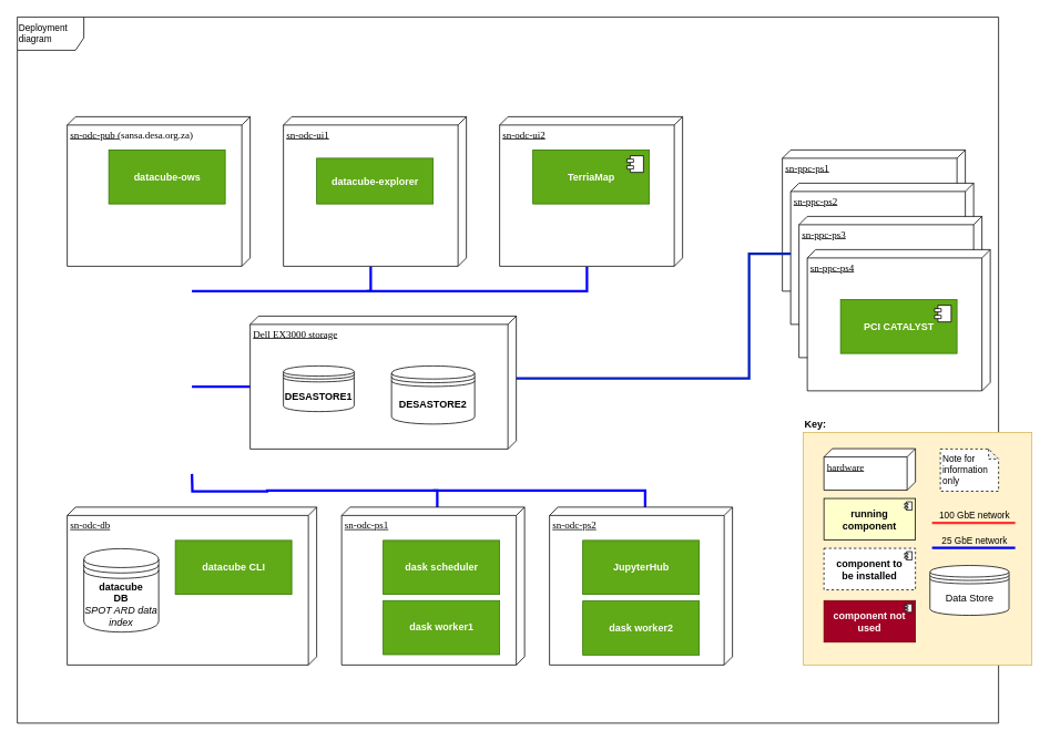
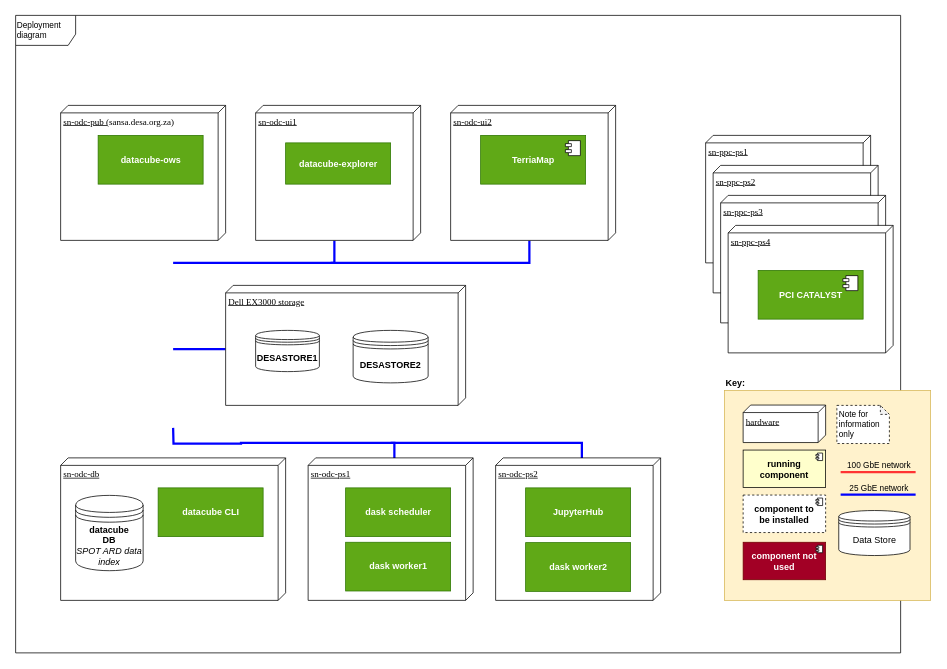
  <mxCell id="0" />
  <mxCell id="1" value="Frames" style="" parent="0" />
  <mxCell id="2" value="Deployment diagram" style="shape=umlFrame;whiteSpace=wrap;html=1;labelBackgroundColor=none;comic=0;fontSize=11;align=left;width=80;height=40;sketch=0;shadow=0;swimlaneFillColor=none;fillColor=none;" parent="1" vertex="1"><mxGeometry x="20" y="20" width="1180" height="850" as="geometry" /></mxCell>
  <mxCell id="3" style="" parent="0" />
  <mxCell id="4" value="sn-odc-db" style="verticalAlign=top;align=left;spacingTop=8;spacingLeft=2;spacingRight=12;shape=cube;size=10;direction=south;fontStyle=4;html=1;rounded=0;shadow=0;comic=0;labelBackgroundColor=none;strokeWidth=1;fontFamily=Verdana;fontSize=12" parent="3" vertex="1"><mxGeometry x="80" y="610" width="300" height="190" as="geometry" /></mxCell>
  <mxCell id="5" value="&lt;u&gt;sn-odc-pub (&lt;/u&gt;sansa.desa.org.za)" style="verticalAlign=top;align=left;spacingTop=8;spacingLeft=2;spacingRight=12;shape=cube;size=10;direction=south;fontStyle=0;html=1;rounded=0;shadow=0;comic=0;labelBackgroundColor=none;strokeWidth=1;fontFamily=Verdana;fontSize=12" parent="3" vertex="1"><mxGeometry x="80" y="140" width="220" height="180" as="geometry" /></mxCell>
  <mxCell id="6" style="edgeStyle=orthogonalEdgeStyle;rounded=0;orthogonalLoop=1;jettySize=auto;html=1;exitX=0;exitY=0;exitDx=180;exitDy=115;exitPerimeter=0;endArrow=none;endFill=0;strokeColor=#0000FF;strokeWidth=3;fontSize=11;" parent="3" source="7" edge="1"><mxGeometry relative="1" as="geometry"><mxPoint x="230" y="350" as="targetPoint" /><Array as="points"><mxPoint x="445" y="350" /></Array></mxGeometry></mxCell>
  <mxCell id="7" value="sn-odc-ui1" style="verticalAlign=top;align=left;spacingTop=8;spacingLeft=2;spacingRight=12;shape=cube;size=10;direction=south;fontStyle=4;html=1;rounded=0;shadow=0;comic=0;labelBackgroundColor=none;strokeWidth=1;fontFamily=Verdana;fontSize=12" parent="3" vertex="1"><mxGeometry x="340" y="140" width="220" height="180" as="geometry" /></mxCell>
  <mxCell id="8" style="edgeStyle=orthogonalEdgeStyle;rounded=0;orthogonalLoop=1;jettySize=auto;html=1;exitX=0;exitY=0;exitDx=180;exitDy=115;exitPerimeter=0;strokeWidth=3;fontSize=11;endArrow=none;endFill=0;strokeColor=#0000FF;" parent="3" source="9" edge="1"><mxGeometry relative="1" as="geometry"><mxPoint x="440" y="350" as="targetPoint" /><Array as="points"><mxPoint x="705" y="350" /></Array></mxGeometry></mxCell>
  <mxCell id="9" value="sn-odc-ui2" style="verticalAlign=top;align=left;spacingTop=8;spacingLeft=2;spacingRight=12;shape=cube;size=10;direction=south;fontStyle=4;html=1;rounded=0;shadow=0;comic=0;labelBackgroundColor=none;strokeWidth=1;fontFamily=Verdana;fontSize=12" parent="3" vertex="1"><mxGeometry x="600" y="140" width="220" height="180" as="geometry" /></mxCell>
  <mxCell id="10" value="&lt;b&gt;TerriaMap&lt;/b&gt;" style="html=1;dropTarget=0;fillColor=#60a917;fontColor=#ffffff;strokeColor=#2D7600;" parent="3" vertex="1"><mxGeometry x="640" y="180" width="140" height="65" as="geometry" /></mxCell>
  <mxCell id="11" value="" style="shape=module;jettyWidth=8;jettyHeight=4;" parent="10" vertex="1"><mxGeometry x="1" width="20" height="20" relative="1" as="geometry"><mxPoint x="-27" y="7" as="offset" /></mxGeometry></mxCell>
  <mxCell id="12" value="&lt;b&gt;datacube CLI&lt;/b&gt;" style="html=1;dropTarget=0;fillColor=#60a917;fontColor=#ffffff;strokeColor=#2D7600;" parent="3" vertex="1"><mxGeometry x="210" y="650" width="140" height="65" as="geometry" /></mxCell>
  <mxCell id="13" value="&lt;b&gt;datacube-explorer&lt;/b&gt;" style="html=1;dropTarget=0;fillColor=#60a917;fontColor=#ffffff;strokeColor=#2D7600;" parent="3" vertex="1"><mxGeometry x="380" y="190" width="140" height="55" as="geometry" /></mxCell>
  <mxCell id="14" value="&lt;b&gt;datacube-ows&lt;/b&gt;" style="html=1;dropTarget=0;fillColor=#60a917;fontColor=#ffffff;strokeColor=#2D7600;" parent="3" vertex="1"><mxGeometry x="130" y="180" width="140" height="65" as="geometry" /></mxCell>
  <mxCell id="15" style="edgeStyle=orthogonalEdgeStyle;rounded=0;orthogonalLoop=1;jettySize=auto;html=1;exitX=0;exitY=0;exitDx=0;exitDy=105;exitPerimeter=0;endArrow=none;endFill=0;strokeColor=#0000FF;strokeWidth=3;fontSize=11;" parent="3" source="16" edge="1"><mxGeometry relative="1" as="geometry"><mxPoint x="230" y="570" as="targetPoint" /></mxGeometry></mxCell>
  <mxCell id="16" value="sn-odc-ps1" style="verticalAlign=top;align=left;spacingTop=8;spacingLeft=2;spacingRight=12;shape=cube;size=10;direction=south;fontStyle=4;html=1;rounded=0;shadow=0;comic=0;labelBackgroundColor=none;strokeWidth=1;fontFamily=Verdana;fontSize=12" parent="3" vertex="1"><mxGeometry x="410" y="610" width="220" height="190" as="geometry" /></mxCell>
  <mxCell id="17" style="edgeStyle=orthogonalEdgeStyle;rounded=0;orthogonalLoop=1;jettySize=auto;html=1;exitX=0;exitY=0;exitDx=0;exitDy=105;exitPerimeter=0;endArrow=none;endFill=0;strokeColor=#0000FF;strokeWidth=3;fontSize=11;" parent="3" source="18" edge="1"><mxGeometry relative="1" as="geometry"><mxPoint x="520" y="590" as="targetPoint" /><Array as="points"><mxPoint x="775" y="590" /><mxPoint x="520" y="590" /></Array></mxGeometry></mxCell>
  <mxCell id="18" value="sn-odc-ps2" style="verticalAlign=top;align=left;spacingTop=8;spacingLeft=2;spacingRight=12;shape=cube;size=10;direction=south;fontStyle=4;html=1;rounded=0;shadow=0;comic=0;labelBackgroundColor=none;strokeWidth=1;fontFamily=Verdana;fontSize=12" parent="3" vertex="1"><mxGeometry x="660" y="610" width="220" height="190" as="geometry" /></mxCell>
  <mxCell id="19" value="&lt;b&gt;JupyterHub&lt;/b&gt;" style="html=1;dropTarget=0;fillColor=#60a917;fontColor=#ffffff;strokeColor=#2D7600;" parent="3" vertex="1"><mxGeometry x="700" y="650" width="140" height="65" as="geometry" /></mxCell>
  <mxCell id="20" value="&lt;b&gt;dask worker1&lt;/b&gt;" style="html=1;dropTarget=0;fillColor=#60a917;fontColor=#ffffff;strokeColor=#2D7600;" parent="3" vertex="1"><mxGeometry x="460" y="722.5" width="140" height="65" as="geometry" /></mxCell>
  <mxCell id="21" value="&lt;b&gt;dask worker2&lt;/b&gt;" style="html=1;dropTarget=0;fillColor=#60a917;fontColor=#ffffff;strokeColor=#2D7600;" parent="3" vertex="1"><mxGeometry x="700" y="723" width="140" height="65" as="geometry" /></mxCell>
  <mxCell id="22" value="&lt;b&gt;dask scheduler&lt;/b&gt;" style="html=1;dropTarget=0;fillColor=#60a917;fontColor=#ffffff;strokeColor=#2D7600;" parent="3" vertex="1"><mxGeometry x="460" y="650" width="140" height="65" as="geometry" /></mxCell>
  <mxCell id="23" style="edgeStyle=orthogonalEdgeStyle;rounded=0;orthogonalLoop=1;jettySize=auto;html=1;exitX=0;exitY=0;exitDx=85;exitDy=320;exitPerimeter=0;endArrow=none;endFill=0;strokeColor=#0000FF;strokeWidth=3;fontSize=11;" parent="3" source="24" edge="1"><mxGeometry relative="1" as="geometry"><mxPoint x="230" y="465.032" as="targetPoint" /></mxGeometry></mxCell>
  <mxCell id="24" value="Dell EX3000 storage" style="verticalAlign=top;align=left;spacingTop=8;spacingLeft=2;spacingRight=12;shape=cube;size=10;direction=south;fontStyle=4;html=1;rounded=0;shadow=0;comic=0;labelBackgroundColor=none;strokeWidth=1;fontFamily=Verdana;fontSize=12" parent="3" vertex="1"><mxGeometry x="300" y="380" width="320" height="160" as="geometry" /></mxCell>
  <mxCell id="25" value="&lt;b&gt;DESASTORE1&lt;/b&gt;" style="shape=datastore;whiteSpace=wrap;html=1;align=center;" parent="3" vertex="1"><mxGeometry x="340" y="440" width="85" height="55" as="geometry" /></mxCell>
  <mxCell id="26" value="&lt;b&gt;DESASTORE2&lt;/b&gt;" style="shape=datastore;whiteSpace=wrap;html=1;align=center;" parent="3" vertex="1"><mxGeometry x="470" y="440" width="100" height="70" as="geometry" /></mxCell>
  <mxCell id="27" value="sn-ppc-ps1" style="verticalAlign=top;align=left;spacingTop=8;spacingLeft=2;spacingRight=12;shape=cube;size=10;direction=south;fontStyle=4;html=1;rounded=0;shadow=0;comic=0;labelBackgroundColor=none;strokeWidth=1;fontFamily=Verdana;fontSize=12" parent="3" vertex="1"><mxGeometry x="940" y="180" width="220" height="170" as="geometry" /></mxCell>
  <mxCell id="28" value="sn-ppc-ps2" style="verticalAlign=top;align=left;spacingTop=8;spacingLeft=2;spacingRight=12;shape=cube;size=10;direction=south;fontStyle=4;html=1;rounded=0;shadow=0;comic=0;labelBackgroundColor=none;strokeWidth=1;fontFamily=Verdana;fontSize=12" parent="3" vertex="1"><mxGeometry x="950" y="220" width="220" height="170" as="geometry" /></mxCell>
  <mxCell id="29" value="sn-ppc-ps3" style="verticalAlign=top;align=left;spacingTop=8;spacingLeft=2;spacingRight=12;shape=cube;size=10;direction=south;fontStyle=4;html=1;rounded=0;shadow=0;comic=0;labelBackgroundColor=none;strokeWidth=1;fontFamily=Verdana;fontSize=12" parent="3" vertex="1"><mxGeometry x="960" y="260" width="220" height="170" as="geometry" /></mxCell>
  <mxCell id="30" value="sn-ppc-ps4" style="verticalAlign=top;align=left;spacingTop=8;spacingLeft=2;spacingRight=12;shape=cube;size=10;direction=south;fontStyle=4;html=1;rounded=0;shadow=0;comic=0;labelBackgroundColor=none;strokeWidth=1;fontFamily=Verdana;fontSize=12" parent="3" vertex="1"><mxGeometry x="970" y="300" width="220" height="170" as="geometry" /></mxCell>
  <mxCell id="31" value="&lt;b&gt;PCI CATALYST&lt;br&gt;&lt;/b&gt;" style="html=1;dropTarget=0;fillColor=#60a917;fontColor=#ffffff;strokeColor=#2D7600;" parent="3" vertex="1"><mxGeometry x="1010" y="360" width="140" height="65" as="geometry" /></mxCell>
  <mxCell id="32" value="" style="shape=module;jettyWidth=8;jettyHeight=4;" parent="31" vertex="1"><mxGeometry x="1" width="20" height="20" relative="1" as="geometry"><mxPoint x="-27" y="7" as="offset" /></mxGeometry></mxCell>
- <mxCell id="33" value="" style="endArrow=none;html=1;fontSize=11;exitX=0;exitY=0;exitDx=75;exitDy=0;exitPerimeter=0;strokeWidth=3;strokeColor=#001DBC;edgeStyle=orthogonalEdgeStyle;rounded=0;fillColor=#0050ef;" parent="3" source="24" target="28" edge="1"><mxGeometry width="50" height="50" relative="1" as="geometry"><mxPoint x="720" y="400" as="sourcePoint" /><mxPoint x="920" y="375" as="targetPoint" /><Array as="points"><mxPoint x="900" y="455" /><mxPoint x="900" y="305" /></Array></mxGeometry></mxCell>
  <mxCell id="34" value="&lt;b&gt;datacube&lt;/b&gt;&lt;br&gt;&lt;b&gt;DB&lt;/b&gt;&lt;br&gt;&lt;i&gt;SPOT ARD data index&lt;/i&gt;" style="shape=datastore;whiteSpace=wrap;html=1;align=center;" parent="3" vertex="1"><mxGeometry x="100" y="660" width="90" height="100.43" as="geometry" /></mxCell>
  <mxCell id="35" value="Key:" style="text;html=1;strokeColor=none;fillColor=none;align=center;verticalAlign=middle;whiteSpace=wrap;rounded=0;fontStyle=1" parent="3" vertex="1"><mxGeometry x="960" y="500" width="40.0" height="20.0" as="geometry" /></mxCell>
  <mxCell id="36" value="" style="rounded=0;whiteSpace=wrap;html=1;align=left;verticalAlign=top;labelPosition=center;verticalLabelPosition=middle;fillColor=#fff2cc;strokeColor=#d6b656;" parent="3" vertex="1"><mxGeometry x="965" y="520" width="275" height="280" as="geometry" /></mxCell>
  <mxCell id="37" value="&lt;b&gt;running component&lt;/b&gt;" style="html=1;dropTarget=0;whiteSpace=wrap;imageAspect=0;fillColor=#FFFFCC;" parent="3" vertex="1"><mxGeometry x="990" y="599.57" width="110" height="50" as="geometry" /></mxCell>
  <mxCell id="38" value="" style="shape=module;jettyWidth=4;jettyHeight=2;part=0;dropTarget=0;container=0;autosize=1;" parent="37" vertex="1"><mxGeometry x="1" width="9" height="10" relative="1" as="geometry"><mxPoint x="-13" y="4" as="offset" /></mxGeometry></mxCell>
  <mxCell id="39" value="hardware" style="verticalAlign=top;align=left;spacingTop=8;spacingLeft=2;spacingRight=12;shape=cube;size=10;direction=south;fontStyle=4;html=1;rounded=0;shadow=0;comic=0;labelBackgroundColor=none;strokeWidth=1;fontFamily=Verdana;fontSize=12" parent="3" vertex="1"><mxGeometry x="990" y="539.57" width="110" height="50" as="geometry" /></mxCell>
  <mxCell id="40" value="Data Store" style="shape=datastore;whiteSpace=wrap;html=1;align=center;" parent="3" vertex="1"><mxGeometry x="1117.5" y="680.21" width="95" height="60" as="geometry" /></mxCell>
  <mxCell id="41" value="&lt;b&gt;component to&lt;br&gt;be installed&lt;/b&gt;" style="html=1;dropTarget=0;whiteSpace=wrap;imageAspect=0;dashed=1;" parent="3" vertex="1"><mxGeometry x="990" y="659.57" width="110" height="50" as="geometry" /></mxCell>
  <mxCell id="42" value="" style="shape=module;jettyWidth=4;jettyHeight=2;part=0;dropTarget=0;container=0;autosize=1;" parent="41" vertex="1"><mxGeometry x="1" width="9" height="10" relative="1" as="geometry"><mxPoint x="-13" y="4" as="offset" /></mxGeometry></mxCell>
  <mxCell id="43" value="" style="endArrow=none;html=1;fontSize=11;strokeWidth=3;strokeColor=#FF3333;" parent="3" edge="1"><mxGeometry x="1075" y="329.43" width="50" height="50" as="geometry"><mxPoint x="1120" y="629" as="sourcePoint" /><mxPoint x="1220" y="629" as="targetPoint" /></mxGeometry></mxCell>
  <mxCell id="44" value="100 GbE network" style="edgeLabel;html=1;align=center;verticalAlign=middle;resizable=0;points=[];fontSize=11;labelBackgroundColor=none;" parent="43" vertex="1" connectable="0"><mxGeometry x="-0.53" relative="1" as="geometry"><mxPoint x="26.56" y="-10" as="offset" /></mxGeometry></mxCell>
  <mxCell id="45" value="" style="endArrow=none;html=1;fontSize=11;strokeWidth=3;strokeColor=#0000FF;" parent="3" edge="1"><mxGeometry x="1075" y="329.43" width="50" height="50" as="geometry"><mxPoint x="1120" y="659" as="sourcePoint" /><mxPoint x="1220" y="659" as="targetPoint" /></mxGeometry></mxCell>
  <mxCell id="46" value="25 GbE network" style="edgeLabel;html=1;align=center;verticalAlign=middle;resizable=0;points=[];fontSize=11;labelBackgroundColor=none;" parent="45" vertex="1" connectable="0"><mxGeometry x="-0.53" relative="1" as="geometry"><mxPoint x="26.56" y="-10" as="offset" /></mxGeometry></mxCell>
- <mxCell id="47" value="Note for information only" style="shape=note;whiteSpace=wrap;html=1;backgroundOutline=1;darkOpacity=0.05;labelBackgroundColor=none;comic=0;fontSize=11;align=left;dashed=1;size=12;verticalAlign=middle;spacing=3;" parent="3" vertex="1"><mxGeometry x="1130" y="540" width="70" height="50.86" as="geometry" /></mxCell>
+ <mxCell id="47" value="Note for information only" style="shape=note;whiteSpace=wrap;html=1;backgroundOutline=1;darkOpacity=0.05;labelBackgroundColor=none;comic=0;fontSize=11;align=left;dashed=1;size=12;verticalAlign=middle;spacing=3;" parent="3" vertex="1"><mxGeometry x="1115" y="540" width="70" height="50.86" as="geometry" /></mxCell>
  <mxCell id="48" value="&lt;b&gt;component not used&lt;/b&gt;" style="html=1;dropTarget=0;whiteSpace=wrap;imageAspect=0;fillColor=#a20025;fontColor=#ffffff;strokeColor=#6F0000;" parent="3" vertex="1"><mxGeometry x="990" y="722.5" width="110" height="50" as="geometry" /></mxCell>
  <mxCell id="49" value="" style="shape=module;jettyWidth=4;jettyHeight=2;part=0;dropTarget=0;container=0;autosize=1;" parent="48" vertex="1"><mxGeometry x="1" width="9" height="10" relative="1" as="geometry"><mxPoint x="-13" y="4" as="offset" /></mxGeometry></mxCell>
